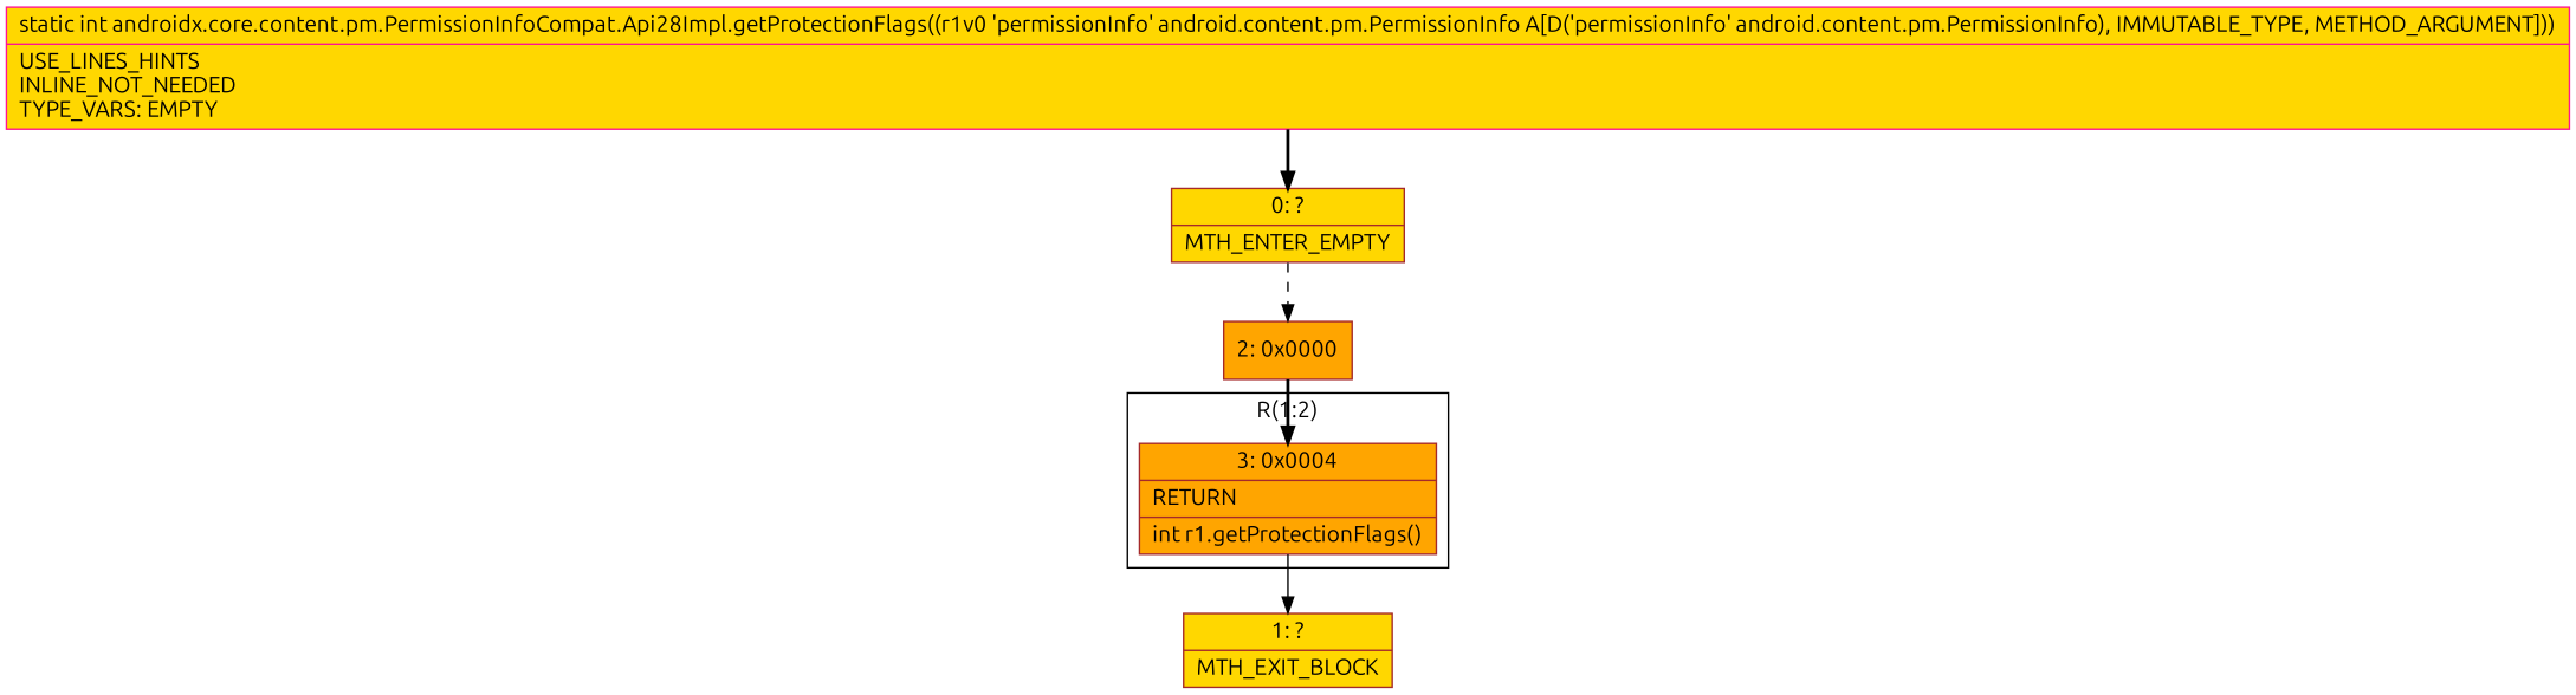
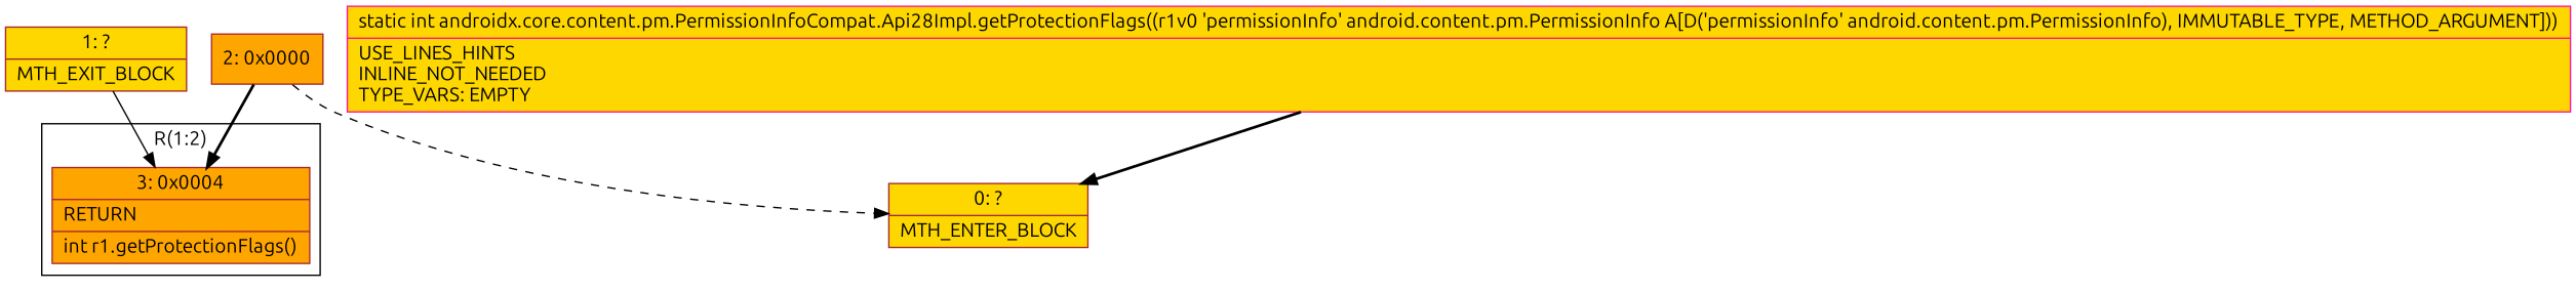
  digraph {
    fontname=Ubuntu
    node [color=brown fillcolor=gold fontname=Ubuntu shape=record style=filled]
    edge [fontname=Ubuntu style=bold]
    n1 [fillcolor=orange label="{3\:\ 0x0004|RETURN\l|int r1.getProtectionFlags()\l}"]
    n2 [label="{1\:\ ?|MTH_EXIT_BLOCK\l}"]
-   n3 [label="{0\:\ ?|MTH_ENTER_EMPTY\l}"]
+   n3 [label="{0\:\ ?|MTH_ENTER_BLOCK\l}"]
    n4 [fillcolor=orange label="{2\:\ 0x0000}"]
    n5 [color=deeppink label="{static int androidx.core.content.pm.PermissionInfoCompat.Api28Impl.getProtectionFlags((r1v0 'permissionInfo' android.content.pm.PermissionInfo A[D('permissionInfo' android.content.pm.PermissionInfo), IMMUTABLE_TYPE, METHOD_ARGUMENT]))  | USE_LINES_HINTS\lINLINE_NOT_NEEDED\lTYPE_VARS: EMPTY\l}"]
    subgraph cluster_1 {
      label="R(1:2)"
      n1
    }
-   n1 -> n2 [style=solid]
-   n3 -> n4 [style=dashed]
+   n2 -> n1 [style=solid]
+   n4 -> n3 [style=dashed]
    n4 -> n1
    n5 -> n3
  }
